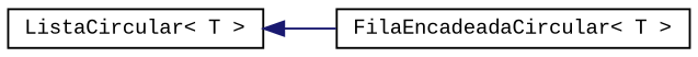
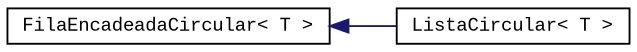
  digraph {
    rankdir=LR
    fontname="Liberation Mono"
    node [color=black fillcolor=white fontname="Liberation Mono" fontsize=10 shape=record style=filled]
    n1 [height=0.2 label="FilaEncadeadaCircular\< T \>" width=0.4]
    n2 [height=0.2 label="ListaCircular\< T \>" width=0.4]
-   n2 -> n1 [color=midnightblue dir=back fontname="Liberation Mono" fontsize=10 labelfontname=Helvetica labelfontsize=10 style=solid]
+   n1 -> n2 [color=midnightblue dir=back fontname="Liberation Mono" fontsize=10 labelfontname=Helvetica labelfontsize=10 style=solid]
  }
